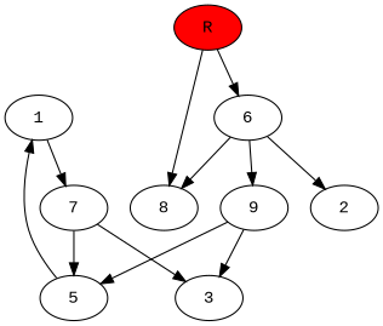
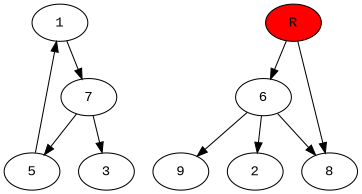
  digraph {
    fontname="Liberation Mono"
    node [fontname="Liberation Mono"]
    edge [fontname="Liberation Mono"]
    1
    7
    5
    n4 [label=9]
    3
    6
    2
    8
    R [fillcolor="#ff0000" style=filled]
    1 -> 7
    7 -> 5
    7 -> 3
    5 -> 1
-   n4 -> 5
-   n4 -> 3
    6 -> n4
    6 -> 2
    6 -> 8
    R -> 6
    R -> 8
  }
